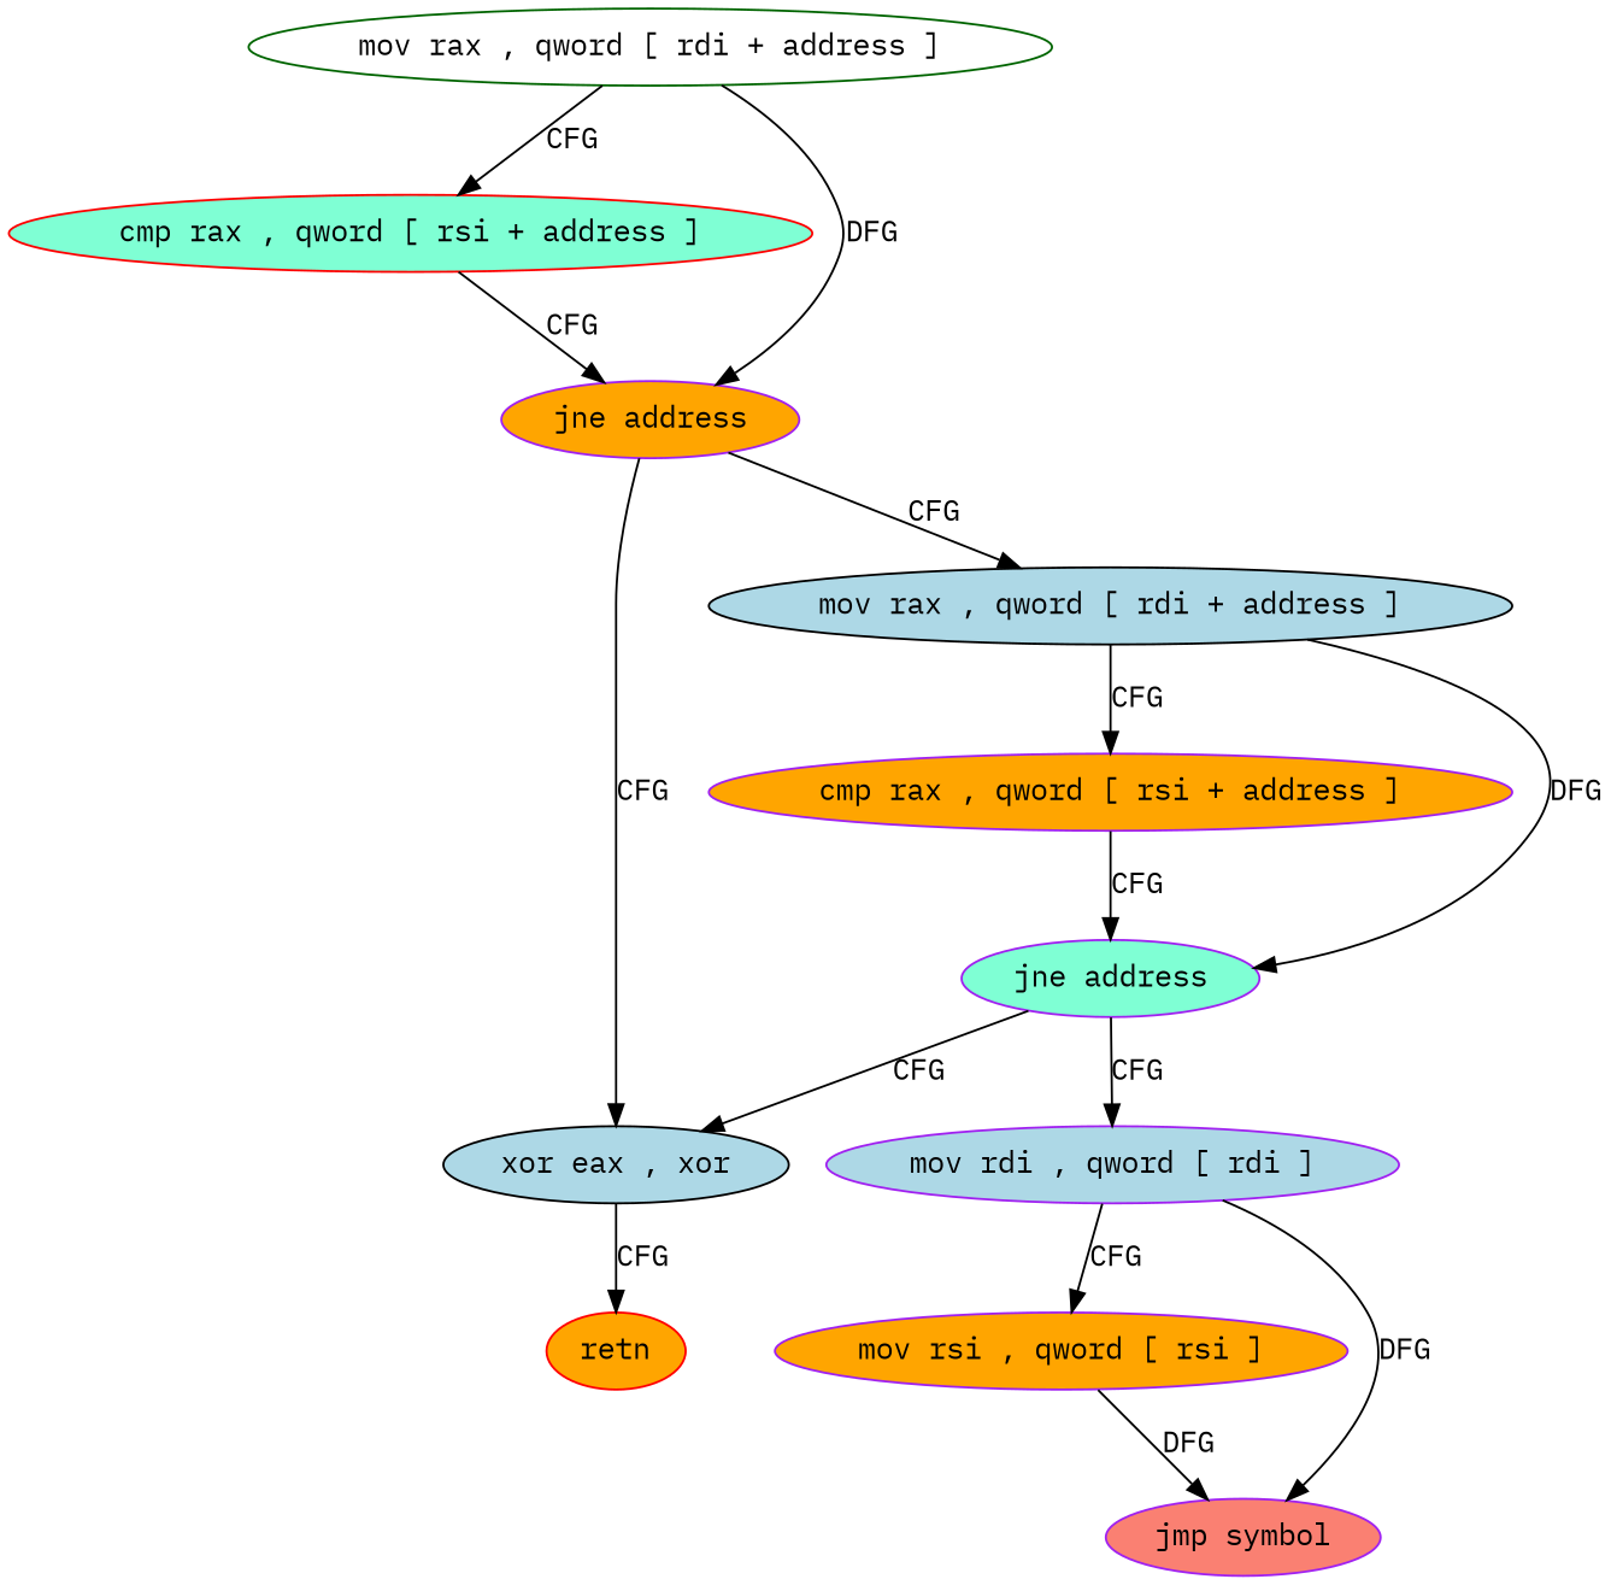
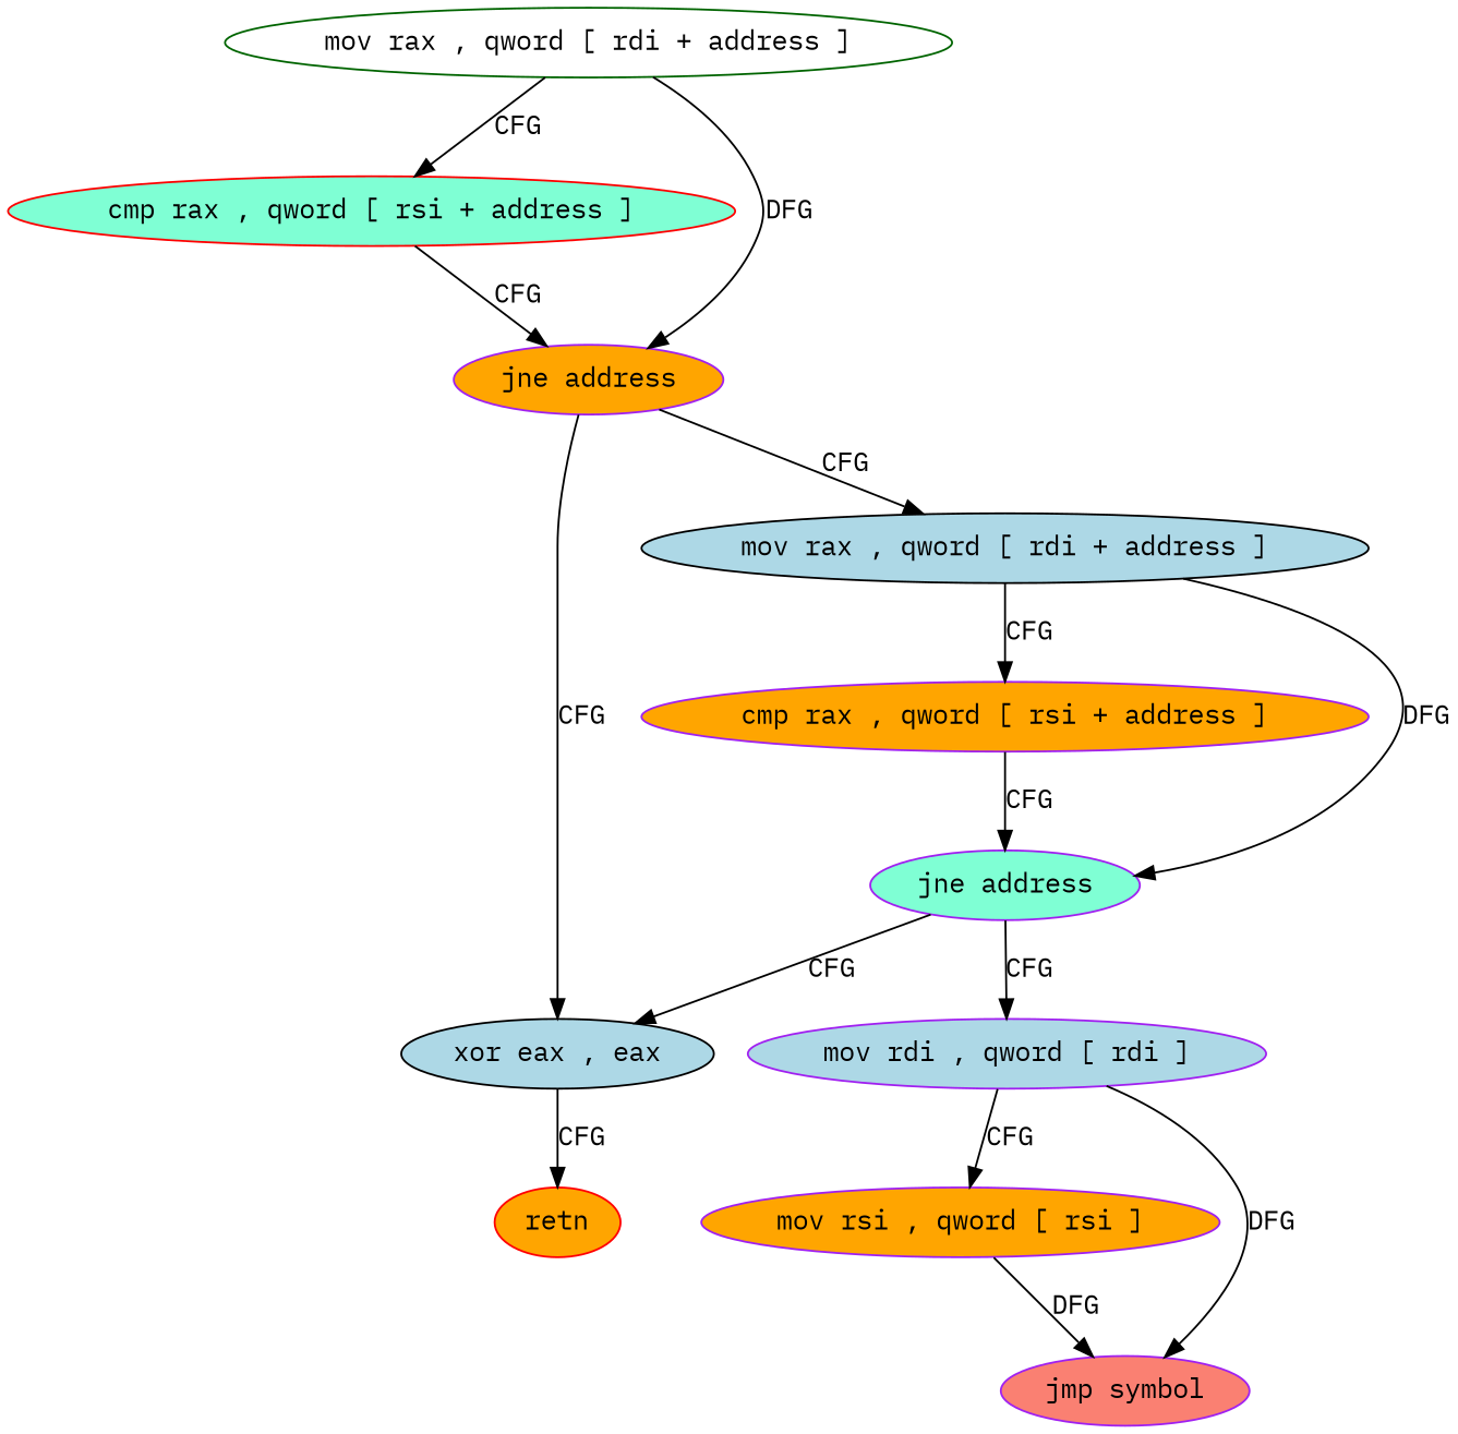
  digraph {
    fontname="IBM Plex Mono"
    node [color=purple fillcolor=orange fontname="IBM Plex Mono" style=filled]
    edge [fontname="IBM Plex Mono"]
    n1 [color=darkgreen fillcolor=white label="mov rax , qword [ rdi + address ]"]
    n2 [color=red fillcolor=aquamarine label="cmp rax , qword [ rsi + address ]"]
    n3 [label="jne address"]
-   n4 [color=black fillcolor=lightblue label="xor eax , xor"]
+   n4 [color=black fillcolor=lightblue label="xor eax , eax"]
    n5 [color=black fillcolor=lightblue label="mov rax , qword [ rdi + address ]"]
    n6 [color=red label=retn]
    n7 [label="cmp rax , qword [ rsi + address ]"]
    n8 [fillcolor=aquamarine label="jne address"]
    n9 [fillcolor=lightblue label="mov rdi , qword [ rdi ]"]
    n10 [label="mov rsi , qword [ rsi ]"]
    n11 [fillcolor=salmon label="jmp symbol"]
    n1 -> n2 [label=CFG]
    n1 -> n3 [label=DFG]
    n2 -> n3 [label=CFG]
    n3 -> n4 [label=CFG]
    n3 -> n5 [label=CFG]
    n4 -> n6 [label=CFG]
    n5 -> n7 [label=CFG]
    n5 -> n8 [label=DFG]
    n7 -> n8 [label=CFG]
    n8 -> n4 [label=CFG]
    n8 -> n9 [label=CFG]
    n9 -> n10 [label=CFG]
    n9 -> n11 [label=DFG]
    n10 -> n11 [label=DFG]
  }
